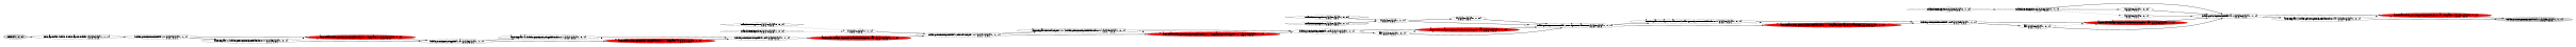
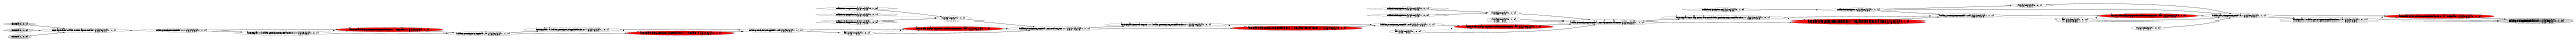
  digraph {
    rankdir=LR
    node [fillcolor=white shape=ellipse style=filled]
    edge [style=bold]
    n1 [label="NullPointerException e@@@28@@@['0', '1', '0']" shape=diamond]
    n2 [label="NullPointerException e@@@28@@@['1', '1', '1']" shape=diamond]
    n3 [label="builder.putStringToInt32Field(\"a\",1)@@@30@@@['1', '1', '1']"]
    n4 [label="{}@@@28@@@['1', '0', '0']"]
-   n5 [label="{}@@@28@@@['0', '0', '1']"]
+   n5 [label="{}@@@28@@@['0', '0', '1']" shape=diamond]
+   n6 [fillcolor=lightgray label="testPut['0', '0', '1']" shape=diamond]
    n7 [label="TestMap.Builder builder = TestMap.newBuilder()@@@3@@@['1', '1', '1']"]
-   n8 [label="builder.putInt32ToInt32Field(1,11)@@@4@@@['1', '1', '1']"]
+   n8 [label="builder.putInt32ToInt32Field(1,11)@@@4@@@['1', '1', '1']" shape=diamond]
    n9 [label="{}@@@20@@@['1', '1', '1']"]
    n10 [label="builder.putInt32ToEnumField(1,TestMap.EnumValue.FOO)@@@22@@@['1', '1', '1']"]
    n11 [label="{}@@@20@@@['0', '1', '0']"]
    n12 [label="assertEquals(TestMap.EnumValue.FOO,builder.getInt32ToEnumFieldOrThrow(1))@@@23@@@['1', '0', '1']"]
    n13 [fillcolor=red label="assertThat(builder.getInt32ToEnumFieldOrThrow(1)).isEqualTo(TestMap.EnumValue.FOO)@@@23@@@['0', '1', '0']"]
+   n14 [fillcolor=lightgray label="testPut['0', '1', '0']" shape=diamond]
    n15 [fillcolor=lightgray label="testPut['1', '0', '0']"]
    n16 [label="fail()@@@26@@@['1', '0', '1']"]
    n17 [fillcolor=red label="assertWithMessage(\"Expected NullPointerException\").fail()@@@26@@@['0', '1', '0']"]
    n18 [fillcolor=red label="assertThat(builder.getStringToInt32FieldOrThrow(\"a\")).isEqualTo(1)@@@31@@@['0', '1', '0']"]
    n19 [label="assertEquals(1,builder.getStringToInt32FieldOrThrow(\"a\"))@@@31@@@['1', '0', '1']"]
    n20 [label="NullPointerException e@@@20@@@['1', '0', '0']" shape=diamond]
+   n21 [label="NullPointerException e@@@12@@@['0', '1', '0']" shape=diamond]
    n22 [label="{}@@@12@@@['1', '1', '1']"]
    n23 [label="builder.putInt32ToBytesField(1,TestUtil.toBytes(\"11\"))@@@14@@@['1', '1', '1']"]
    n24 [label="NullPointerException e@@@12@@@['0', '0', '1']" shape=diamond]
    n25 [label="assertEquals(TestUtil.toBytes(\"11\"),builder.getInt32ToBytesFieldOrThrow(1))@@@15@@@['1', '0', '1']"]
    n26 [fillcolor=red label="assertThat(builder.getInt32ToBytesFieldOrThrow(1)).isEqualTo(TestUtil.toBytes(\"11\"))@@@15@@@['0', '1', '0']"]
    n27 [label="builder.putInt32ToBytesField(1,null)@@@17@@@['1', '1', '1']"]
    n28 [label="builder.putInt32ToEnumField(1,null)@@@25@@@['1', '1', '1']"]
    n29 [label="NullPointerException e@@@20@@@['0', '0', '1']" shape=diamond]
    n30 [fillcolor=lightgray label="builder.putStringToInt32Field(null,-1)@@@33@@@['1', '1', '1']"]
    n31 [label="assertEquals(\"a\",builder.getInt32ToStringFieldOrThrow(1))@@@7@@@['1', '0', '1']"]
    n32 [fillcolor=red label="assertThat(builder.getInt32ToStringFieldOrThrow(1)).isEqualTo(\"a\")@@@7@@@['0', '1', '0']"]
    n33 [label="builder.putInt32ToStringField(1,null)@@@9@@@['1', '1', '1']"]
    n34 [fillcolor=red label="assertWithMessage(\"Expected NullPointerException\").fail()@@@10@@@['0', '1', '0']"]
+   n35 [label="fail()@@@10@@@['1', '0', '1']"]
    n36 [fillcolor=red label="assertThat(builder.getInt32ToInt32FieldOrThrow(1)).isEqualTo(11)@@@5@@@['0', '1', '0']"]
    n37 [label="assertEquals(11,builder.getInt32ToInt32FieldOrThrow(1))@@@5@@@['1', '0', '1']"]
    n38 [label="builder.putInt32ToStringField(1,\"a\")@@@6@@@['1', '1', '1']"]
    n39 [label="NullPointerException e@@@12@@@['1', '0', '0']" shape=diamond]
    n40 [fillcolor=red label="assertWithMessage(\"Expected NullPointerException\").fail()@@@18@@@['0', '1', '0']"]
    n41 [label="fail()@@@18@@@['1', '0', '1']"]
    n1 -> n2
    n2 -> n3
-   n2 -> n4
-   n2 -> n5 [style=dashed]
+   n2 -> n28
+   n2 -> n5
    n3 -> n18
    n3 -> n19
    n4 -> n3
    n5 -> n3
+   n6 -> n7
    n7 -> n8
    n8 -> n36
    n8 -> n37
    n9 -> n10
-   n9 -> n11
    n10 -> n12
    n10 -> n13
    n11 -> n10
    n12 -> n13 [label=0 style=dashed]
    n12 -> n28
    n13 -> n28
+   n14 -> n7
    n15 -> n7
    n16 -> n3
    n16 -> n17 [label=0 style=dashed]
    n17 -> n3
    n18 -> n30
    n19 -> n18 [label=0 style=dashed]
    n19 -> n30
    n20 -> n9
+   n21 -> n22
    n22 -> n23
    n23 -> n25
    n23 -> n26
    n24 -> n22 [style=dashed]
    n25 -> n26 [label=0 style=dashed]
    n25 -> n27
    n26 -> n27
    n27 -> n40
-   n27 -> n41
-   n28 -> n16
+   n28 -> n16 [style=dashed]
    n28 -> n17
    n29 -> n9
    n31 -> n32 [label=0 style=dashed]
    n31 -> n33
    n32 -> n33
    n33 -> n34
+   n33 -> n35
    n34 -> n23
+   n35 -> n23
+   n35 -> n34 [label=0 style=dashed]
    n36 -> n38
    n37 -> n36 [label=0 style=dashed]
    n37 -> n38
    n38 -> n31
    n38 -> n32
-   n39 -> n22 [style=dashed]
+   n39 -> n22
    n40 -> n10
    n41 -> n10
    n41 -> n40 [label=0 style=dashed]
  }
